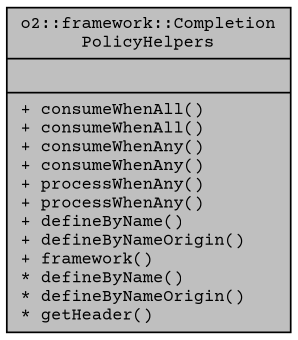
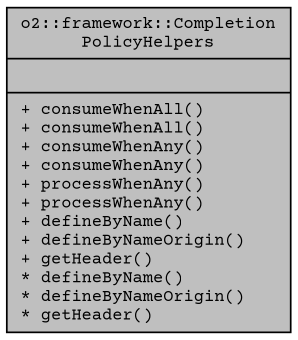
  digraph {
    fontname="Courier Prime"
-   n1 [color=black fillcolor=grey75 fontcolor=black fontname="Courier Prime" fontsize=10 height=0.2 label="{o2::framework::Completion\lPolicyHelpers\n||+ consumeWhenAll()\l+ consumeWhenAll()\l+ consumeWhenAny()\l+ consumeWhenAny()\l+ processWhenAny()\l+ processWhenAny()\l+ defineByName()\l+ defineByNameOrigin()\l+ framework()\l* defineByName()\l* defineByNameOrigin()\l* getHeader()\l}" shape=record style=filled width=0.4]
+   n1 [color=black fillcolor=grey75 fontcolor=black fontname="Courier Prime" fontsize=10 height=0.2 label="{o2::framework::Completion\lPolicyHelpers\n||+ consumeWhenAll()\l+ consumeWhenAll()\l+ consumeWhenAny()\l+ consumeWhenAny()\l+ processWhenAny()\l+ processWhenAny()\l+ defineByName()\l+ defineByNameOrigin()\l+ getHeader()\l* defineByName()\l* defineByNameOrigin()\l* getHeader()\l}" shape=record style=filled width=0.4]
  }
